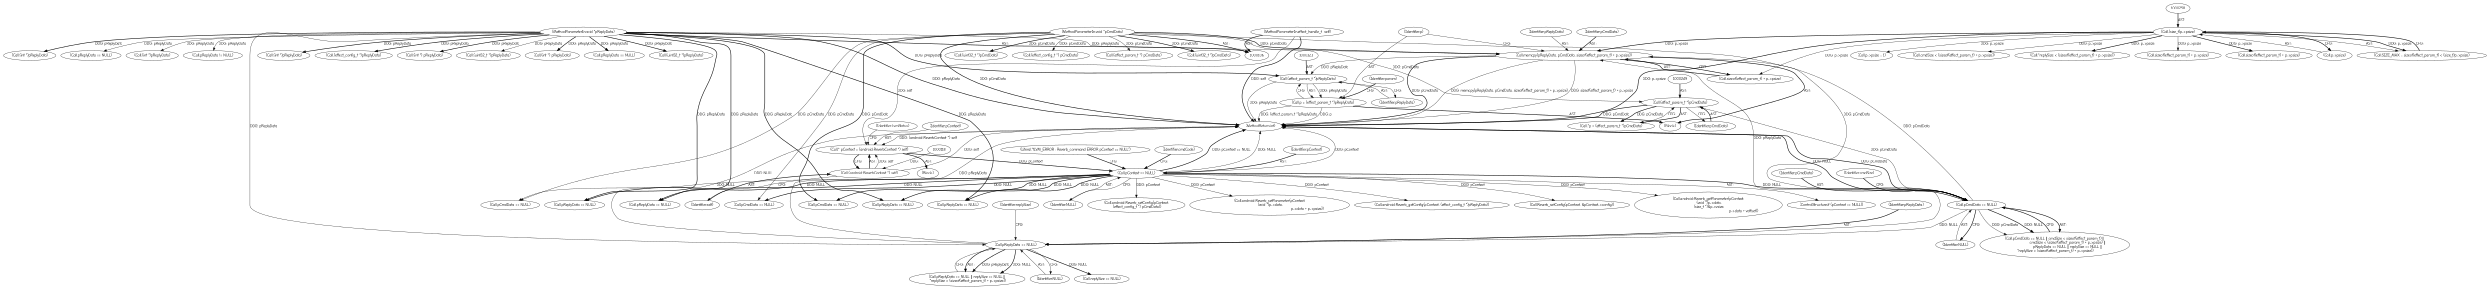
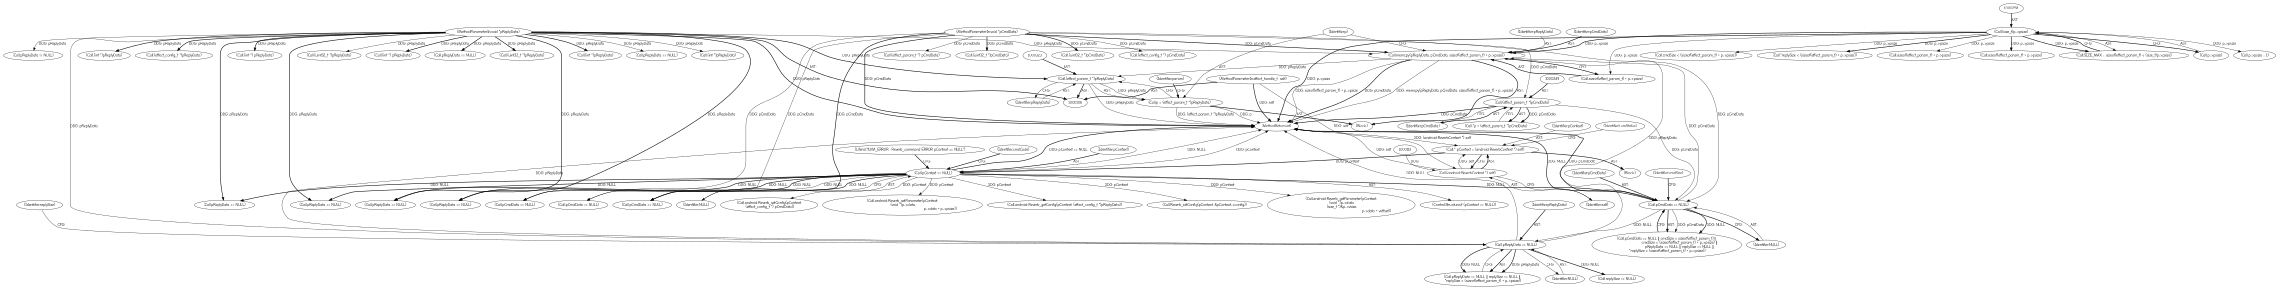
  digraph {
    fontname="Comic Neue"
    node [fontname="Comic Neue"]
    edge [fontname="Comic Neue" style=bold]
    n1 [label="(Call,memcpy(pReplyData, pCmdData, sizeof(effect_param_t) + p->psize))"]
    n2 [label="(Call,(effect_param_t *)pReplyData)"]
    n3 [label="(MethodReturn,int)"]
    n4 [label="(Call,sizeof(effect_param_t) + p->psize)"]
    n5 [label="(Block,)"]
    n6 [label="(Call,p = (effect_param_t *)pReplyData)"]
    n7 [label="(Identifier,pReplyData)"]
    n8 [label="(Call,* pContext = (android::ReverbContext *) self)"]
    n9 [label="(Call,pReplyData == NULL)"]
    n10 [label="(Call,pReplyData == NULL || replySize == NULL ||\n *replySize < (sizeof(effect_param_t) + p->psize))"]
    n11 [label="(Identifier,NULL)"]
    n12 [label="(Call,replySize == NULL)"]
    n13 [label="(MethodParameterIn,void *pReplyData)"]
    n14 [label="(Call,(int *)pReplyData)"]
    n15 [label="(Call,(effect_config_t *)pReplyData)"]
    n16 [label="(Call,pReplyData == NULL)"]
    n17 [label="(Call,(int *) pReplyData)"]
    n18 [label="(Call,(uint32_t *)pReplyData)"]
    n19 [label="(Call,(int *) pReplyData)"]
    n20 [label="(Call,pReplyData == NULL)"]
    n21 [label="(Call,(uint32_t *)pReplyData)"]
    n22 [label="(Call,pReplyData == NULL)"]
    n23 [label="(Call,(int *)pReplyData)"]
    n24 [label="(Call,pReplyData == NULL)"]
    n25 [label="(Call,(int *)pReplyData)"]
    n26 [label="(Call,pReplyData != NULL)"]
    n27 [label="(Call,pReplyData == NULL)"]
    n28 [label="(Call,pReplyData == NULL)"]
    1000106
    n30 [label="(Call,pCmdData == NULL)"]
    n31 [label="(Identifier,NULL)"]
    n32 [label="(Call,pCmdData == NULL || cmdSize < sizeof(effect_param_t) ||\n                     cmdSize < (sizeof(effect_param_t) + p->psize) ||\n                     pReplyData == NULL || replySize == NULL ||\n *replySize < (sizeof(effect_param_t) + p->psize))"]
    n33 [label="(Call,(effect_param_t *)pCmdData)"]
    n34 [label="(Call,*p = (effect_param_t *)pCmdData)"]
    n35 [label="(Identifier,pCmdData)"]
    n36 [label="(MethodParameterIn,void *pCmdData)"]
    n37 [label="(Call,pCmdData == NULL)"]
    n38 [label="(Call,(uint32_t *)pCmdData)"]
    n39 [label="(Call,(effect_config_t *) pCmdData)"]
    n40 [label="(Call,pCmdData == NULL)"]
    n41 [label="(Call,(effect_param_t *) pCmdData)"]
    n42 [label="(Call,(uint32_t *)pCmdData)"]
    n43 [label="(Call,pCmdData == NULL)"]
    n44 [label="(Call,pContext == NULL)"]
    n45 [label="(Identifier,NULL)"]
    n46 [label="(Call,android::Reverb_setConfig(pContext,\n (effect_config_t *) pCmdData))"]
    n47 [label="(Call,android::Reverb_setParameter(pContext,\n (void *)p->data,\n                                                              p->data + p->psize))"]
    n48 [label="(Call,android::Reverb_getConfig(pContext, (effect_config_t *)pReplyData))"]
    n49 [label="(Call,Reverb_setConfig(pContext, &pContext->config))"]
    n50 [label="(Call,android::Reverb_getParameter(pContext,\n (void *)p->data,\n (size_t *)&p->vsize,\n                                                          p->data + voffset))"]
    n51 [label="(ControlStructure,if (pContext == NULL))"]
    n52 [label="(Call,(android::ReverbContext *) self)"]
    n53 [label="(Block,)"]
    n54 [label="(Identifier,self)"]
    n55 [label="(MethodParameterIn,effect_handle_t  self)"]
    n56 [label="(Call,(size_t)p->psize)"]
    n57 [label="(Call,p->psize - 1)"]
    n58 [label="(Call,cmdSize < (sizeof(effect_param_t) + p->psize))"]
    n59 [label="(Call,*replySize < (sizeof(effect_param_t) + p->psize))"]
    n60 [label="(Call,sizeof(effect_param_t) + p->psize)"]
    n61 [label="(Call,sizeof(effect_param_t) + p->psize)"]
    n62 [label="(Call,p->psize)"]
    n63 [label="(Call,SIZE_MAX - sizeof(effect_param_t) < (size_t)p->psize)"]
    n64 [label="(Identifier,pCmdData)"]
    n65 [label="(Identifier,pContext)"]
    n66 [label="(Identifier,pContext)"]
    n67 [label="(Identifier,replySize)"]
    n68 [label="(Literal,\"\tLVM_ERROR : Reverb_command ERROR pContext == NULL\")"]
    n69 [label="(Identifier,pReplyData)"]
    n70 [label="(Identifier,pReplyData)"]
    n71 [label="(Identifier,LvmStatus)"]
    n72 [label="(Identifier,param)"]
    n73 [label="(Identifier,pCmdData)"]
    n74 [label="(Identifier,p)"]
    n75 [label="(Identifier,cmdSize)"]
    n76 [label="(Identifier,cmdCode)"]
    1000249
    1000118
    1000258
    1000323
    n1 -> n2 [label="DDG: pReplyData" style=solid]
    n1 -> n3 [label="DDG: pCmdData"]
    n1 -> n3 [label="DDG: memcpy(pReplyData, pCmdData, sizeof(effect_param_t) + p->psize)" style=solid]
    n1 -> n3 [label="DDG: sizeof(effect_param_t) + p->psize" style=solid]
    n1 -> n4 [label="CFG: "]
    n1 -> n5 [label="AST: "]
    n2 -> n3 [label="DDG: pReplyData" style=solid]
    n2 -> n6 [label="AST: " style=solid]
    n2 -> n6 [label="DDG: pReplyData" style=solid]
    n2 -> n7 [label="CFG: " style=solid]
    n3 -> n8 [label="DDG: (android::ReverbContext *) self" style=solid]
    n4 -> n1 [label="AST: "]
    n6 -> n2 [label="CFG: " style=solid]
    n6 -> n3 [label="DDG: (effect_param_t *)pReplyData" style=solid]
    n6 -> n3 [label="DDG: p" style=solid]
    n6 -> n5 [label="AST: "]
    n7 -> n2 [label="AST: " style=solid]
    n8 -> n44 [label="DDG: pContext"]
    n8 -> n52 [label="CFG: "]
    n8 -> n53 [label="AST: "]
    n9 -> n1 [label="DDG: pReplyData" style=solid]
    n9 -> n3 [label="DDG: NULL" style=solid]
    n9 -> n3 [label="DDG: pReplyData" style=solid]
    n9 -> n10 [label="AST: "]
    n9 -> n10 [label="DDG: pReplyData"]
    n9 -> n10 [label="DDG: NULL"]
    n9 -> n11 [label="CFG: " style=solid]
    n9 -> n12 [label="DDG: NULL"]
    n10 -> n9 [label="CFG: " style=solid]
    n11 -> n9 [label="AST: " style=solid]
    n13 -> n1 [label="DDG: pReplyData" style=solid]
    n13 -> n2 [label="DDG: pReplyData"]
    n13 -> n3 [label="DDG: pReplyData"]
    n13 -> n9 [label="DDG: pReplyData" style=solid]
    n13 -> n14 [label="DDG: pReplyData"]
    n13 -> n15 [label="DDG: pReplyData"]
    n13 -> n16 [label="DDG: pReplyData"]
    n13 -> n17 [label="DDG: pReplyData"]
    n13 -> n18 [label="DDG: pReplyData" style=solid]
    n13 -> n19 [label="DDG: pReplyData"]
    n13 -> n20 [label="DDG: pReplyData"]
    n13 -> n21 [label="DDG: pReplyData"]
    n13 -> n22 [label="DDG: pReplyData"]
    n13 -> n23 [label="DDG: pReplyData"]
    n13 -> n24 [label="DDG: pReplyData" style=solid]
    n13 -> n25 [label="DDG: pReplyData" style=solid]
    n13 -> n26 [label="DDG: pReplyData" style=solid]
    n13 -> n27 [label="DDG: pReplyData"]
    n13 -> n28 [label="DDG: pReplyData"]
    n13 -> 1000106 [label="AST: "]
    n30 -> n1 [label="DDG: pCmdData" style=solid]
    n30 -> n3 [label="DDG: NULL"]
    n30 -> n3 [label="DDG: pCmdData"]
    n30 -> n9 [label="DDG: NULL" style=solid]
    n30 -> n31 [label="CFG: "]
    n30 -> n32 [label="AST: "]
    n30 -> n32 [label="DDG: pCmdData" style=solid]
    n30 -> n32 [label="DDG: NULL"]
    n31 -> n30 [label="AST: " style=solid]
    n32 -> n30 [label="CFG: "]
    n33 -> n3 [label="DDG: pCmdData"]
    n33 -> n30 [label="DDG: pCmdData" style=solid]
    n33 -> n34 [label="AST: "]
    n33 -> n34 [label="DDG: pCmdData"]
    n33 -> n35 [label="CFG: " style=solid]
    n34 -> n33 [label="CFG: " style=solid]
    n35 -> n33 [label="AST: "]
    n36 -> n1 [label="DDG: pCmdData"]
    n36 -> n3 [label="DDG: pCmdData"]
-   n36 -> 1000106 [label="AST: "]
+   n2 -> 1000106 [label="AST: "]
    n36 -> n30 [label="DDG: pCmdData" style=solid]
    n36 -> n33 [label="DDG: pCmdData" style=solid]
    n36 -> n37 [label="DDG: pCmdData" style=solid]
    n36 -> n38 [label="DDG: pCmdData"]
    n36 -> n39 [label="DDG: pCmdData" style=solid]
    n36 -> n40 [label="DDG: pCmdData" style=solid]
    n36 -> n41 [label="DDG: pCmdData" style=solid]
    n36 -> n42 [label="DDG: pCmdData"]
    n36 -> n43 [label="DDG: pCmdData"]
    n44 -> n3 [label="DDG: NULL" style=solid]
    n44 -> n3 [label="DDG: pContext == NULL"]
    n44 -> n3 [label="DDG: pContext" style=solid]
    n44 -> n16 [label="DDG: NULL"]
    n44 -> n22 [label="DDG: NULL"]
    n44 -> n27 [label="DDG: NULL"]
    n44 -> n28 [label="DDG: NULL"]
    n44 -> n30 [label="DDG: NULL"]
    n44 -> n37 [label="DDG: NULL" style=solid]
    n44 -> n40 [label="DDG: NULL"]
    n44 -> n43 [label="DDG: NULL"]
    n44 -> n45 [label="CFG: " style=solid]
    n44 -> n46 [label="DDG: pContext" style=solid]
    n44 -> n47 [label="DDG: pContext" style=solid]
    n44 -> n48 [label="DDG: pContext" style=solid]
    n44 -> n49 [label="DDG: pContext" style=solid]
    n44 -> n50 [label="DDG: pContext" style=solid]
    n44 -> n51 [label="AST: " style=solid]
    n45 -> n44 [label="AST: " style=solid]
    n52 -> n3 [label="DDG: self" style=solid]
    n52 -> n8 [label="AST: "]
    n52 -> n8 [label="DDG: self" style=solid]
    n52 -> n54 [label="CFG: " style=solid]
-   n54 -> n52 [label="AST: "]
+   n54 -> n52 [label="AST: " style=solid]
    n55 -> n3 [label="DDG: self"]
    n55 -> 1000106 [label="AST: "]
-   n55 -> n8 [label="DDG: self" style=solid]
+   n55 -> n52 [label="DDG: self" style=solid]
    n56 -> n1 [label="DDG: p->psize"]
    n56 -> n3 [label="DDG: p->psize"]
    n56 -> n4 [label="DDG: p->psize" style=solid]
    n56 -> n57 [label="DDG: p->psize" style=solid]
    n56 -> n58 [label="DDG: p->psize" style=solid]
    n56 -> n59 [label="DDG: p->psize"]
    n56 -> n60 [label="DDG: p->psize" style=solid]
    n56 -> n61 [label="DDG: p->psize"]
    n56 -> n62 [label="CFG: "]
    n56 -> n63 [label="AST: " style=solid]
    n56 -> n63 [label="DDG: p->psize"]
    n62 -> n56 [label="AST: " style=solid]
    n63 -> n56 [label="CFG: "]
    n64 -> n30 [label="AST: "]
    n65 -> n44 [label="AST: "]
    n66 -> n8 [label="AST: " style=solid]
    n67 -> n9 [label="CFG: " style=solid]
    n68 -> n44 [label="CFG: "]
    n69 -> n9 [label="AST: "]
    n70 -> n1 [label="AST: " style=solid]
    n71 -> n8 [label="CFG: " style=solid]
    n72 -> n6 [label="CFG: "]
    n73 -> n1 [label="AST: "]
    n74 -> n1 [label="CFG: " style=solid]
    n74 -> n6 [label="AST: " style=solid]
    n75 -> n30 [label="CFG: "]
    n76 -> n44 [label="CFG: "]
    1000249 -> n33 [label="AST: "]
    1000118 -> n52 [label="DDG: " style=solid]
    1000258 -> n56 [label="AST: "]
    1000323 -> n2 [label="AST: "]
  }
